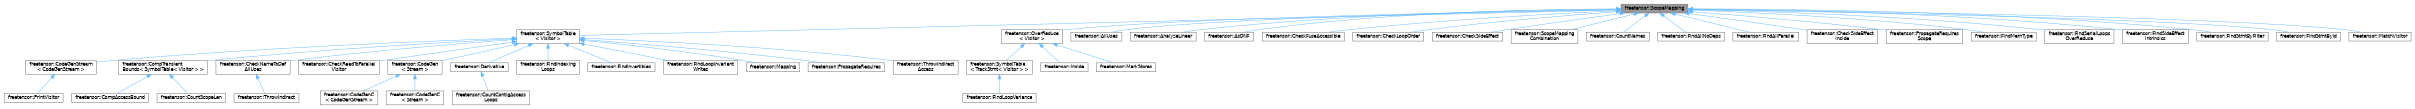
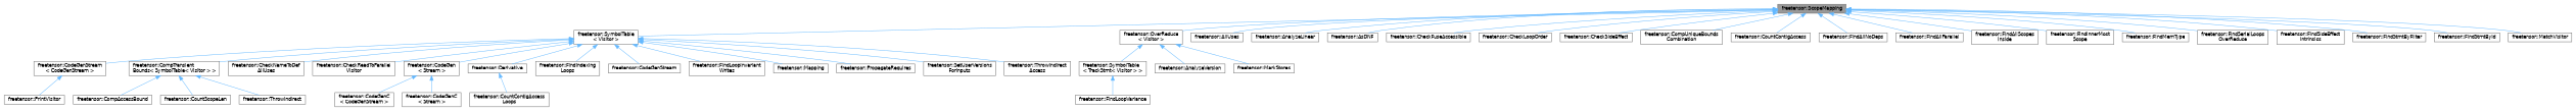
  digraph {
    rankdir=TB
    node [color=gray40 fillcolor=white fontname=Helvetica fontsize=10 shape=box style=filled]
    edge [color=steelblue1 dir=back fontname=Helvetica fontsize=10 labelfontname=Helvetica labelfontsize=10 style=solid]
    n1 [fillcolor=grey60 fontcolor=black height=0.2 label="freetensor::ScopeMapping" width=0.4]
    n2 [height=0.2 label="freetensor::SymbolTable\l\< Visitor \>" width=0.4]
    n3 [height=0.2 label="freetensor::OverReduce\l\< Visitor \>" width=0.4]
    n4 [height=0.2 label="freetensor::AllUses" width=0.4]
    n5 [height=0.2 label="freetensor::AnalyzeLinear" width=0.4]
    n6 [height=0.2 label="freetensor::AsDNF" width=0.4]
    n7 [height=0.2 label="freetensor::CheckFuseAccessible" width=0.4]
    n8 [height=0.2 label="freetensor::CheckLoopOrder" width=0.4]
    n9 [height=0.2 label="freetensor::CheckSideEffect" width=0.4]
-   n10 [height=0.2 label="freetensor::ScopeMapping\lCombination" width=0.4]
-   n11 [height=0.2 label="freetensor::CountNames" width=0.4]
+   n10 [height=0.2 label="freetensor::CompUniqueBounds\lCombination" width=0.4]
+   n11 [height=0.2 label="freetensor::CountContigAccess" width=0.4]
    n12 [height=0.2 label="freetensor::FindAllNoDeps" width=0.4]
    n13 [height=0.2 label="freetensor::FindAllParallel" width=0.4]
-   n14 [height=0.2 label="freetensor::CheckSideEffect\lInside" width=0.4]
-   n15 [height=0.2 label="freetensor::PropagateRequires\lScope" width=0.4]
+   n14 [height=0.2 label="freetensor::FindAllScopes\lInside" width=0.4]
+   n15 [height=0.2 label="freetensor::FindInnerMost\lScope" width=0.4]
    n16 [height=0.2 label="freetensor::FindMemType" width=0.4]
    n17 [height=0.2 label="freetensor::FindSerialLoops\lOverReduce" width=0.4]
    n18 [height=0.2 label="freetensor::FindSideEffect\lIntrinsics" width=0.4]
    n19 [height=0.2 label="freetensor::FindStmtByFilter" width=0.4]
    n20 [height=0.2 label="freetensor::FindStmtById" width=0.4]
    n21 [height=0.2 label="freetensor::MatchVisitor" width=0.4]
    n22 [height=0.2 label="freetensor::CodeGenStream\l\< CodeGenStream \>" width=0.4]
    n23 [height=0.2 label="freetensor::CompTransient\lBounds\< SymbolTable\< Visitor \> \>" width=0.4]
    n24 [height=0.2 label="freetensor::CheckNameToDef\lAllUses" width=0.4]
    n25 [height=0.2 label="freetensor::CheckReadToParallel\lVisitor" width=0.4]
    n26 [height=0.2 label="freetensor::CodeGen\l\< Stream \>" width=0.4]
    n27 [height=0.2 label="freetensor::Derivative" width=0.4]
    n28 [height=0.2 label="freetensor::FindIndexing\lLoops" width=0.4]
-   n29 [height=0.2 label="freetensor::FindInvertibles" width=0.4]
+   n29 [height=0.2 label="freetensor::CodeGenStream" width=0.4]
    n30 [height=0.2 label="freetensor::FindLoopInvariant\lWrites" width=0.4]
    n31 [height=0.2 label="freetensor::Mapping" width=0.4]
    n32 [height=0.2 label="freetensor::PropagateRequires" width=0.4]
+   n33 [height=0.2 label="freetensor::SetUserVersions\lForInputs" width=0.4]
    n34 [height=0.2 label="freetensor::ThrowIndirect\lAccess" width=0.4]
    n35 [height=0.2 label="freetensor::SymbolTable\l\< TrackStmt\< Visitor \> \>" width=0.4]
-   n36 [height=0.2 label="freetensor::Inside" width=0.4]
+   n36 [height=0.2 label="freetensor::AnalyzeVersion" width=0.4]
    n37 [height=0.2 label="freetensor::MarkStores" width=0.4]
    n38 [height=0.2 label="freetensor::PrintVisitor" width=0.4]
    n39 [height=0.2 label="freetensor::CompAccessBound" width=0.4]
    n40 [height=0.2 label="freetensor::CountScopeLen" width=0.4]
    n41 [height=0.2 label="freetensor::ThrowIndirect" width=0.4]
    n42 [height=0.2 label="freetensor::CodeGenC\l\< CodeGenStream \>" width=0.4]
    n43 [height=0.2 label="freetensor::CodeGenC\l\< Stream \>" width=0.4]
    n44 [height=0.2 label="freetensor::CountContigAccess\lLoops" width=0.4]
    n45 [height=0.2 label="freetensor::FindLoopVariance" width=0.4]
    n1 -> n2
    n1 -> n3
    n1 -> n4
    n1 -> n5
    n1 -> n6
    n1 -> n7
    n1 -> n8
    n1 -> n9
    n1 -> n10
    n1 -> n11
    n1 -> n12
    n1 -> n13
    n1 -> n14
    n1 -> n15
    n1 -> n16
    n1 -> n17
    n1 -> n18
    n1 -> n19
    n1 -> n20
    n1 -> n21
    n2 -> n22
    n2 -> n23
    n2 -> n24
    n2 -> n25
    n2 -> n26
    n2 -> n27
    n2 -> n28
    n2 -> n29
    n2 -> n30
    n2 -> n31
    n2 -> n32
+   n2 -> n33
    n2 -> n34
    n3 -> n35
    n3 -> n36
    n3 -> n37
    n22 -> n38
    n23 -> n39
    n23 -> n40
-   n24 -> n41
+   n23 -> n41
    n26 -> n42
    n26 -> n43
    n27 -> n44
    n35 -> n45
  }
